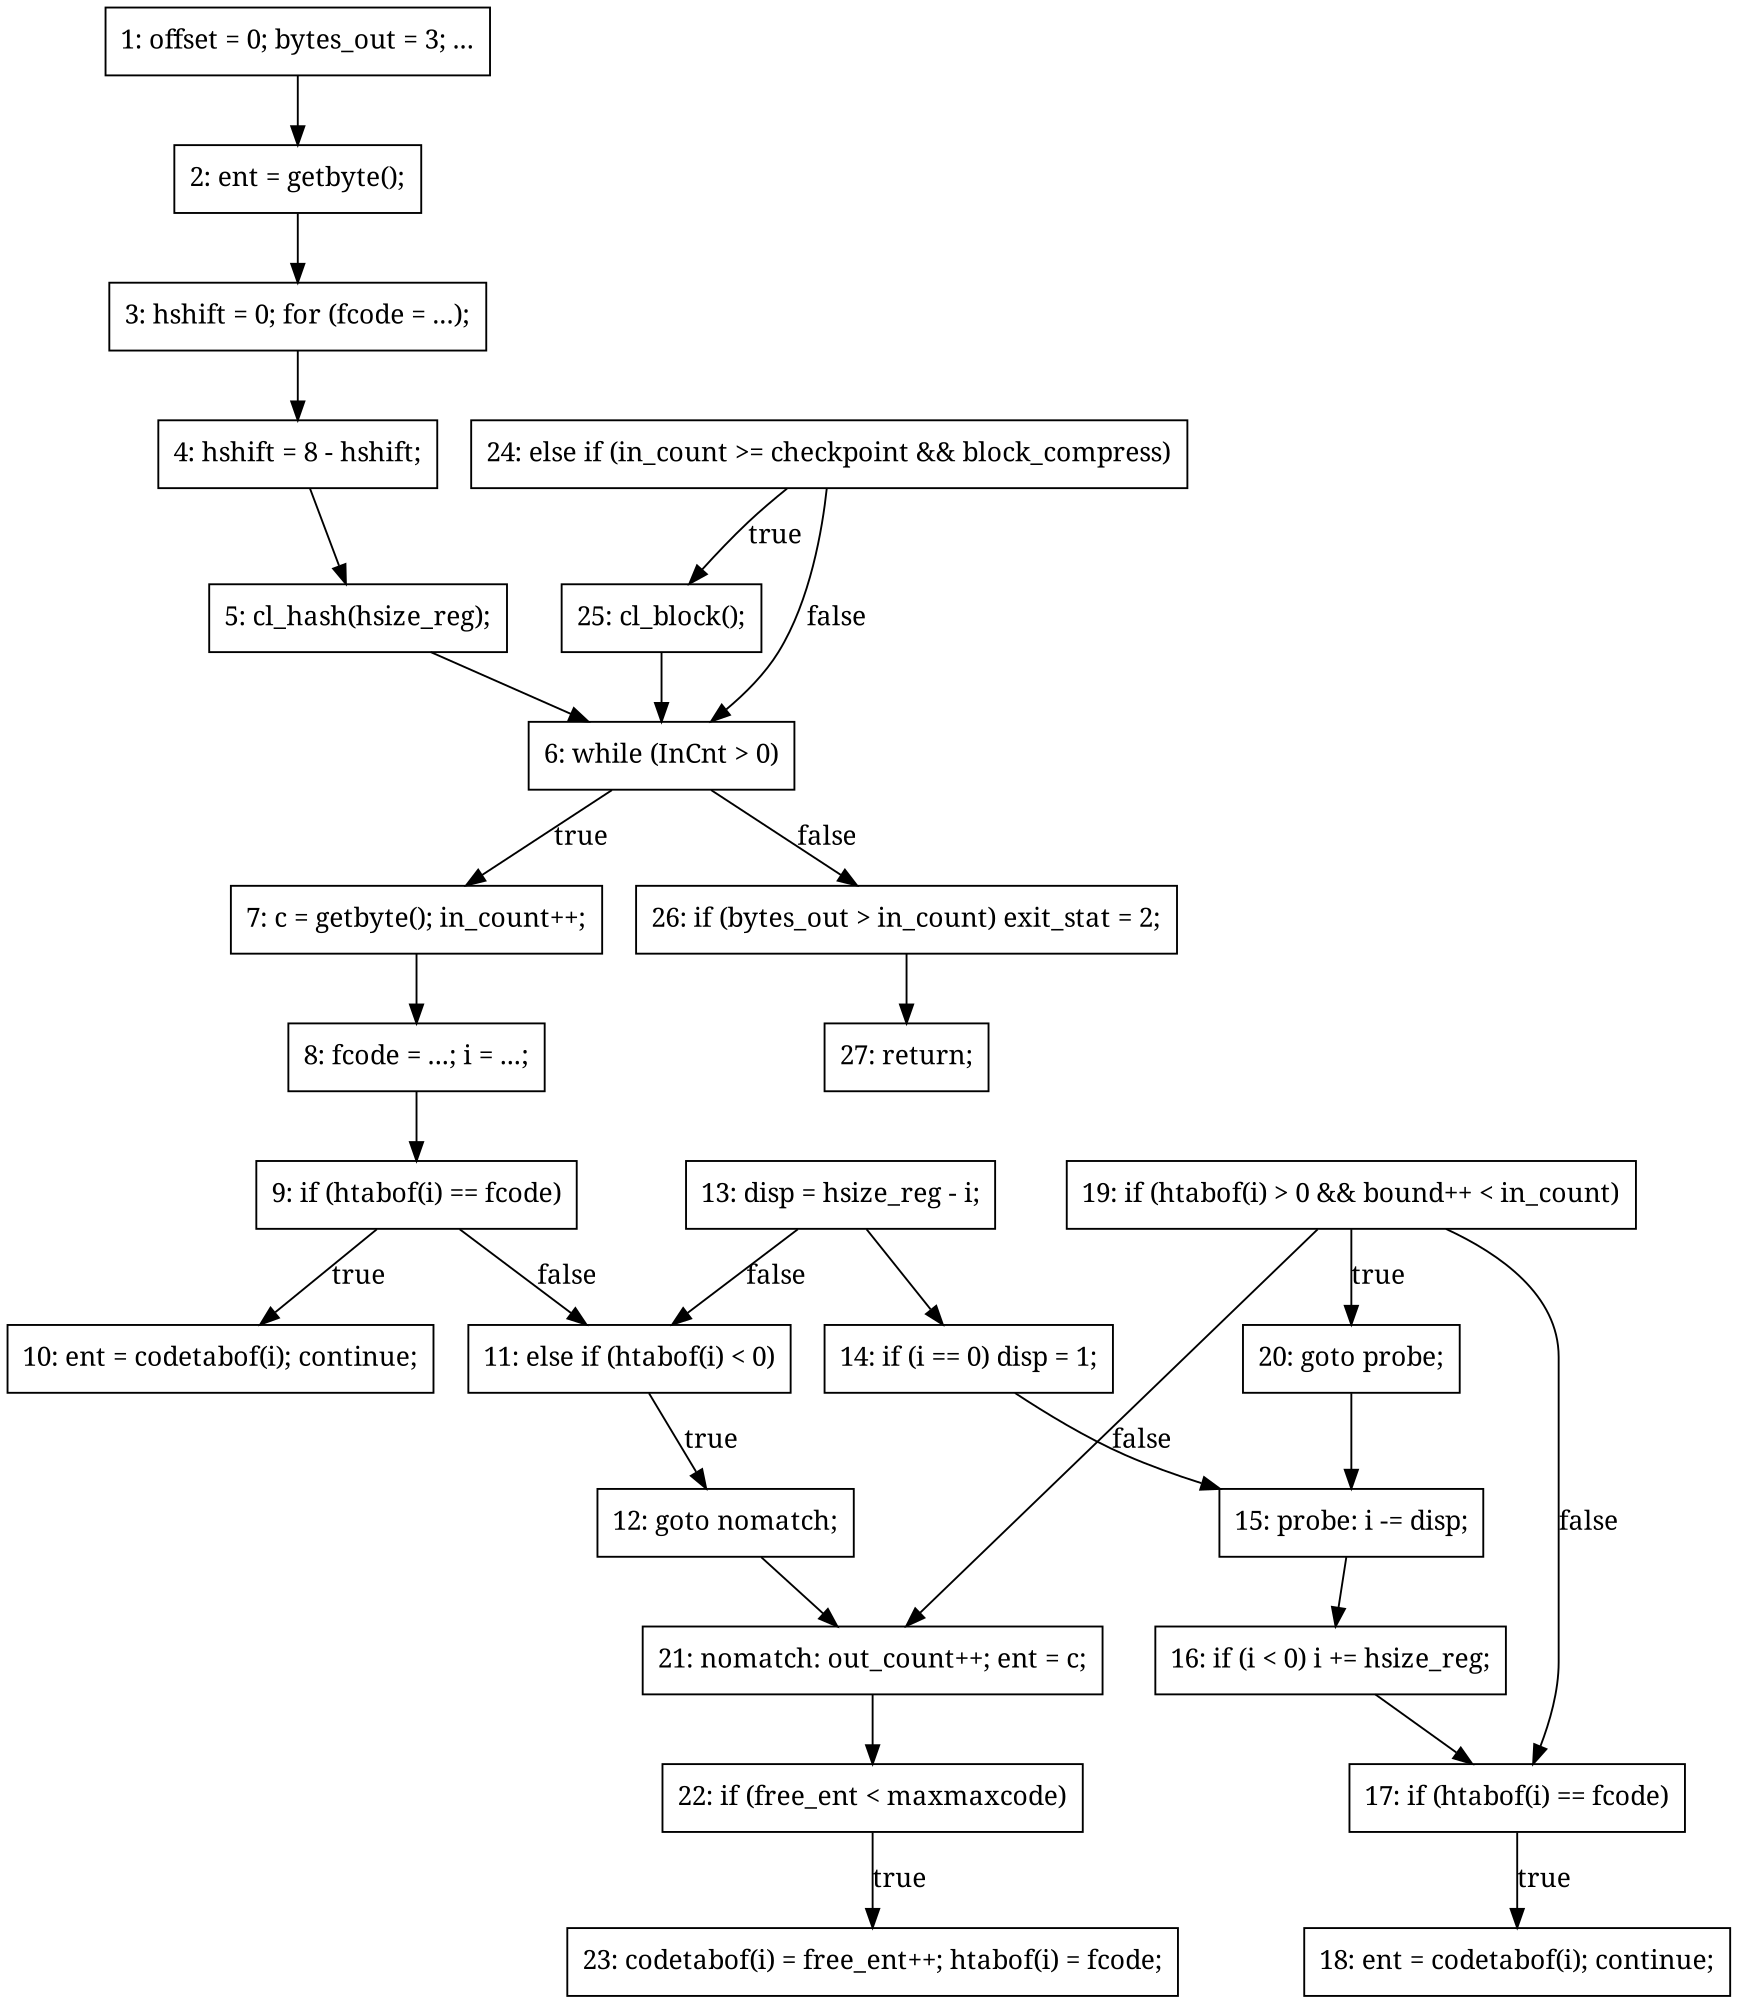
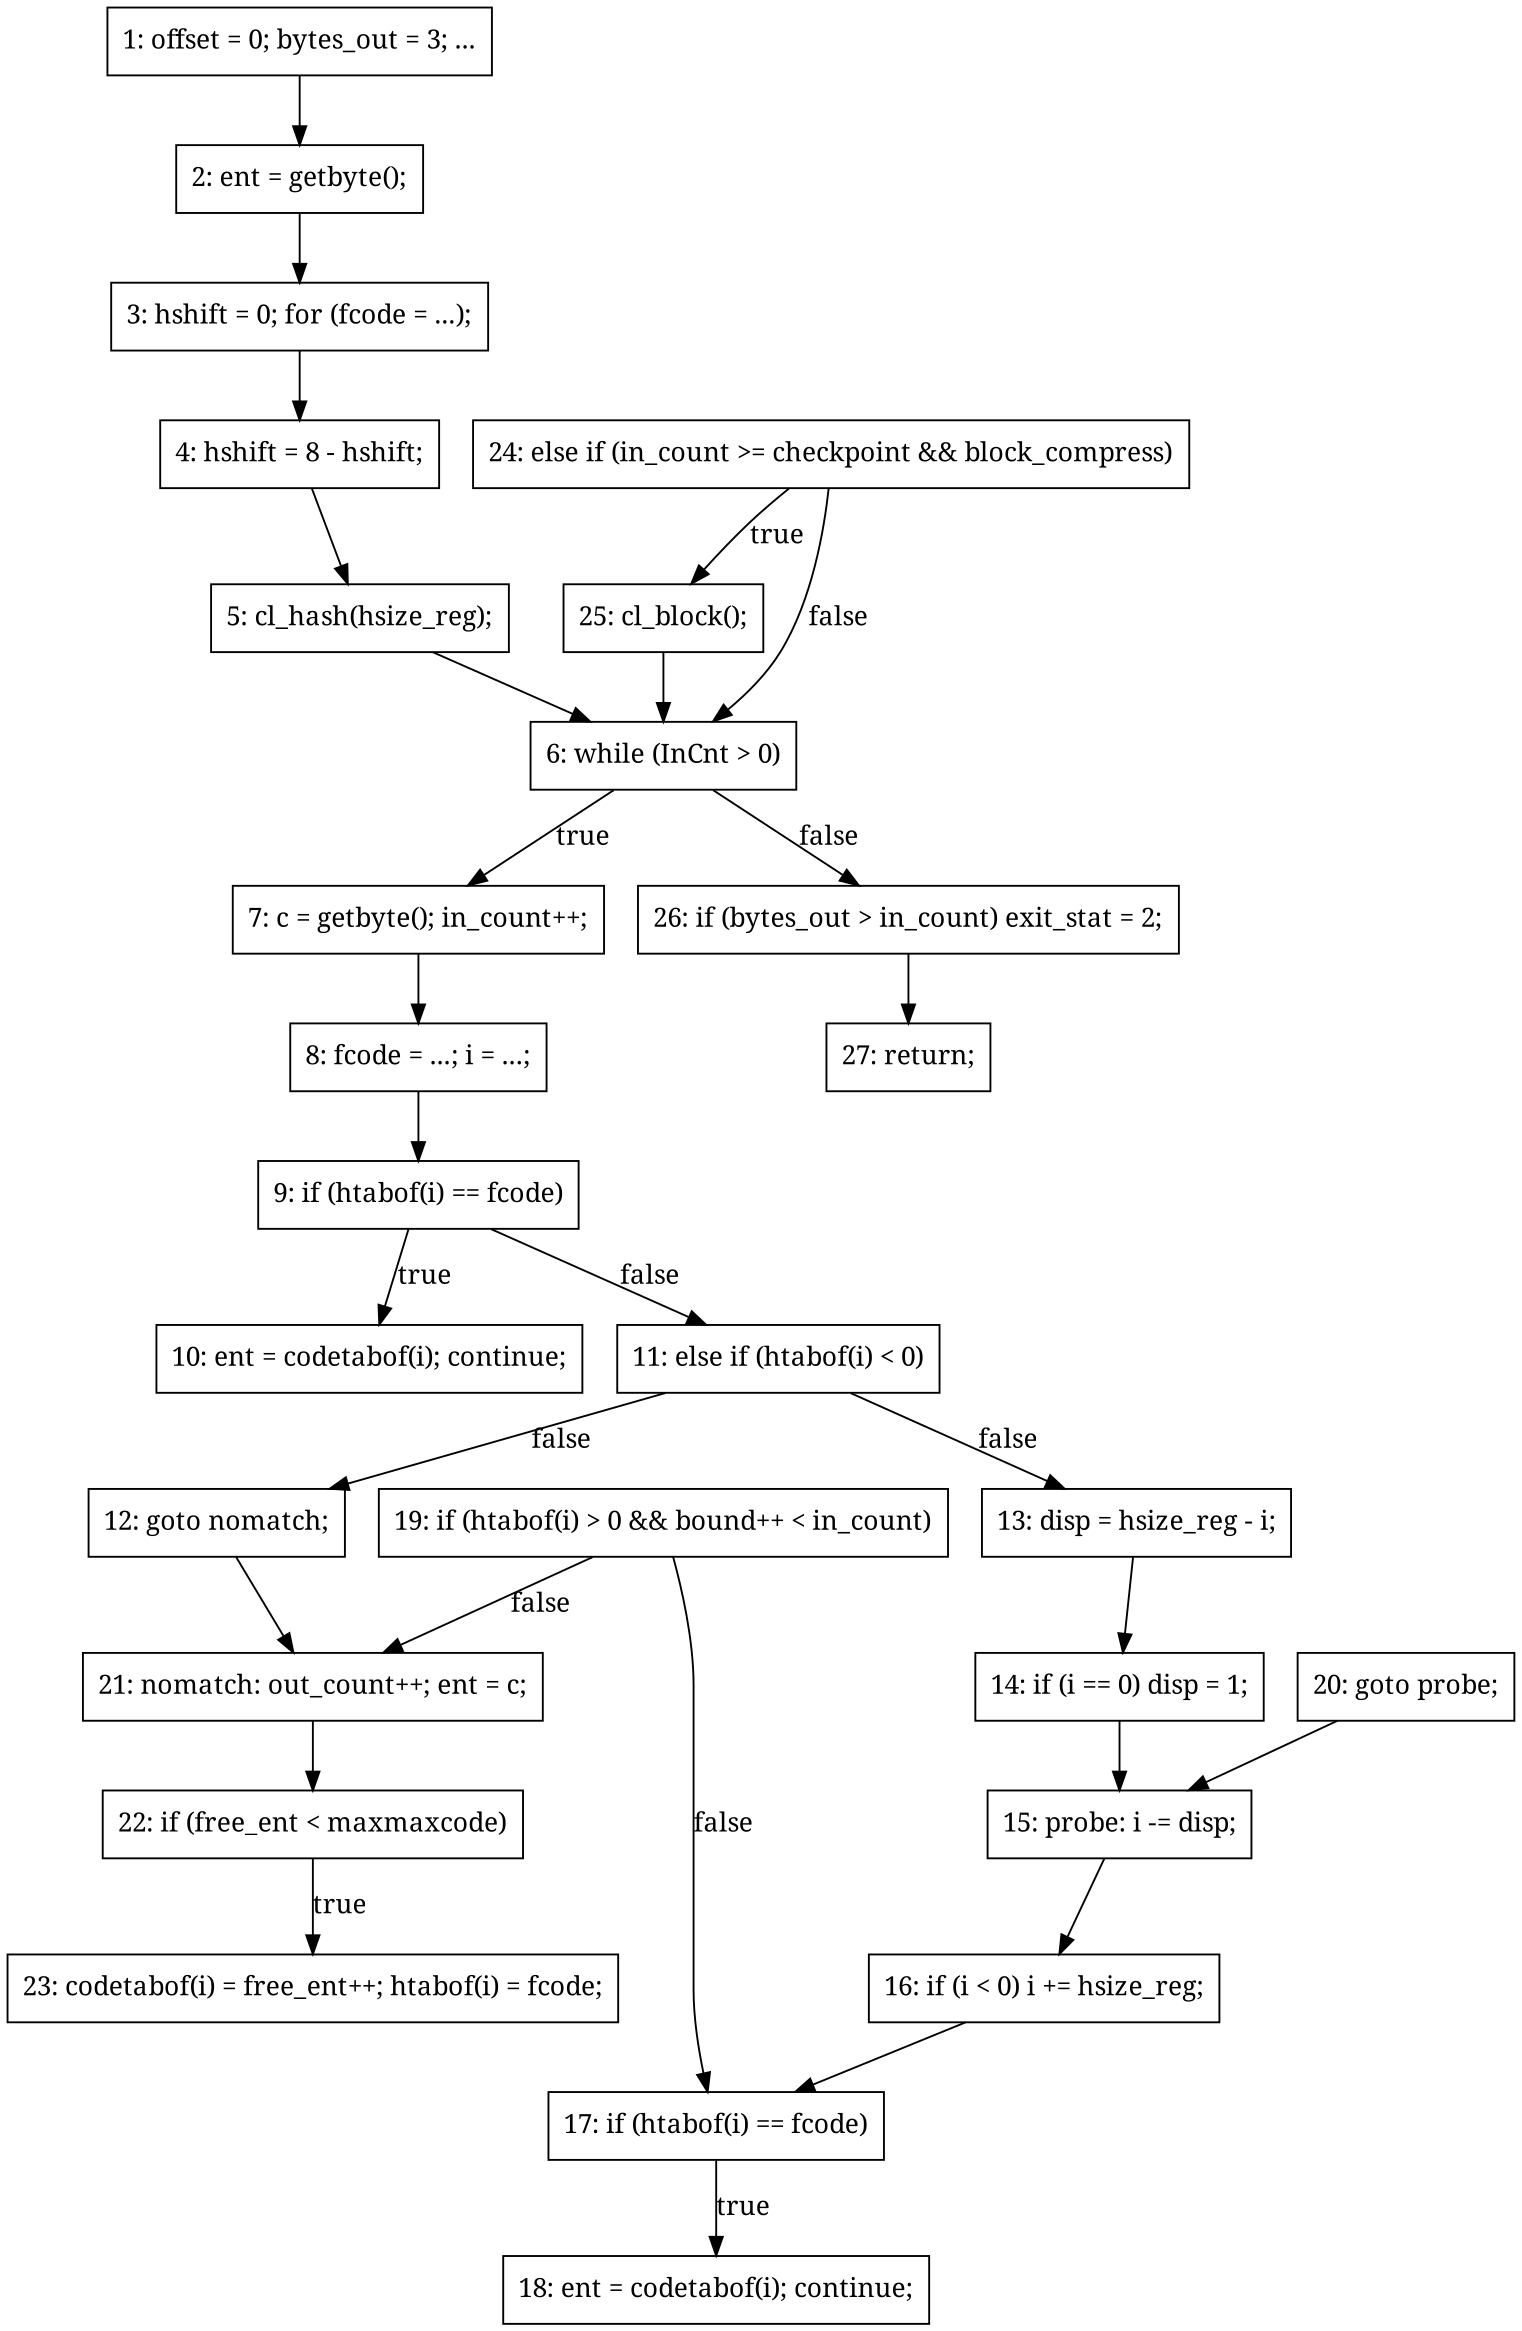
  digraph {
    fontname="Noto Serif"
    node [fontname="Noto Serif" shape=box]
    edge [fontname="Noto Serif"]
    n1 [label="1: offset = 0; bytes_out = 3; ..."]
    n2 [label="2: ent = getbyte();"]
    n3 [label="3: hshift = 0; for (fcode = ...);"]
    n4 [label="4: hshift = 8 - hshift;"]
    n5 [label="5: cl_hash(hsize_reg);"]
    n6 [label="6: while (InCnt > 0)"]
    n7 [label="7: c = getbyte(); in_count++;"]
    n8 [label="26: if (bytes_out > in_count) exit_stat = 2;"]
    n9 [label="8: fcode = ...; i = ...;"]
    n10 [label="27: return;"]
    n11 [label="9: if (htabof(i) == fcode)"]
    n12 [label="10: ent = codetabof(i); continue;"]
    n13 [label="11: else if (htabof(i) < 0)"]
    n14 [label="12: goto nomatch;"]
    n15 [label="13: disp = hsize_reg - i;"]
    n16 [label="21: nomatch: out_count++; ent = c;"]
    n17 [label="14: if (i == 0) disp = 1;"]
    n18 [label="22: if (free_ent < maxmaxcode)"]
    n19 [label="15: probe: i -= disp;"]
    n20 [label="16: if (i < 0) i += hsize_reg;"]
    n21 [label="17: if (htabof(i) == fcode)"]
    n22 [label="18: ent = codetabof(i); continue;"]
    n23 [label="19: if (htabof(i) > 0 && bound++ < in_count)"]
    n24 [label="20: goto probe;"]
    n25 [label="23: codetabof(i) = free_ent++; htabof(i) = fcode;"]
    n26 [label="24: else if (in_count >= checkpoint && block_compress)"]
    n27 [label="25: cl_block();"]
    n1 -> n2
    n2 -> n3
    n3 -> n4
    n4 -> n5
    n5 -> n6
    n6 -> n7 [label=true]
    n6 -> n8 [label=false]
    n7 -> n9
    n8 -> n10
    n9 -> n11
    n11 -> n12 [label=true]
    n11 -> n13 [label=false]
-   n13 -> n14 [label=true]
-   n15 -> n13 [label=false]
+   n13 -> n14 [label=false]
+   n13 -> n15 [label=false]
    n14 -> n16
    n15 -> n17
    n16 -> n18
    n17 -> n19
    n18 -> n25 [label=true]
    n19 -> n20
    n20 -> n21
    n21 -> n22 [label=true]
    n23 -> n16 [label=false]
    n23 -> n21 [label=false]
-   n23 -> n24 [label=true]
    n24 -> n19
    n26 -> n6 [label=false]
    n26 -> n27 [label=true]
    n27 -> n6
  }
